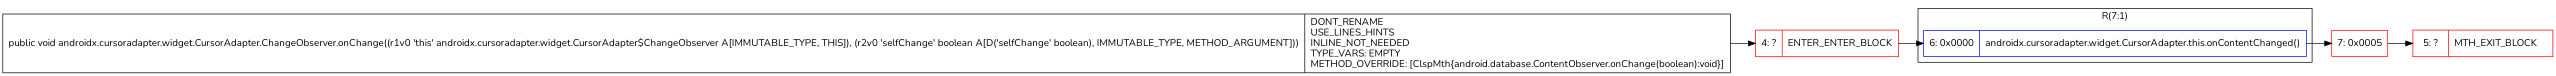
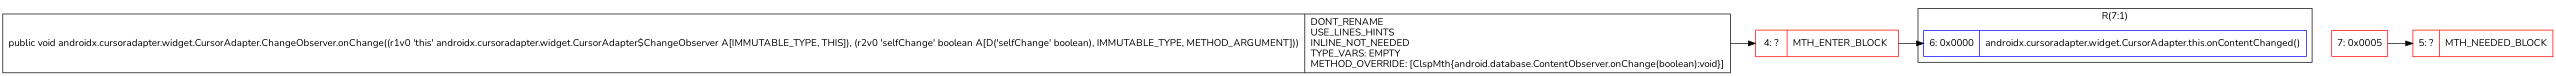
  digraph {
    fontname=Nunito
    rankdir=LR
    node [color=red fontname=Nunito shape=record]
    edge [fontname=Nunito]
    n1 [color=blue label="{6\:\ 0x0000|androidx.cursoradapter.widget.CursorAdapter.this.onContentChanged()\l}"]
    n2 [label="{7\:\ 0x0005}"]
-   n3 [label="{5\:\ ?|MTH_EXIT_BLOCK\l}"]
-   n4 [label="{4\:\ ?|ENTER_ENTER_BLOCK\l}"]
+   n3 [label="{5\:\ ?|MTH_NEEDED_BLOCK\l}"]
+   n4 [label="{4\:\ ?|MTH_ENTER_BLOCK\l}"]
    n5 [label="{public void androidx.cursoradapter.widget.CursorAdapter.ChangeObserver.onChange((r1v0 'this' androidx.cursoradapter.widget.CursorAdapter$ChangeObserver A[IMMUTABLE_TYPE, THIS]), (r2v0 'selfChange' boolean A[D('selfChange' boolean), IMMUTABLE_TYPE, METHOD_ARGUMENT]))  | DONT_RENAME\lUSE_LINES_HINTS\lINLINE_NOT_NEEDED\lTYPE_VARS: EMPTY\lMETHOD_OVERRIDE: [ClspMth\{android.database.ContentObserver.onChange(boolean):void\}]\l}" color=""]
    subgraph cluster_1 {
      label="R(7:1)"
      n1
    }
-   n1 -> n2
    n2 -> n3
    n4 -> n1
    n5 -> n4
  }
